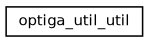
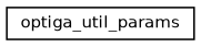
  digraph {
    rankdir=TB
-   n1 [color=black fillcolor=white fontname=Helvetica fontsize=10 height=0.2 label=optiga_util_util shape=record style=filled width=0.4]
+   n1 [color=black fillcolor=white fontname=Helvetica fontsize=10 height=0.2 label=optiga_util_params shape=record style=filled width=0.4]
  }
